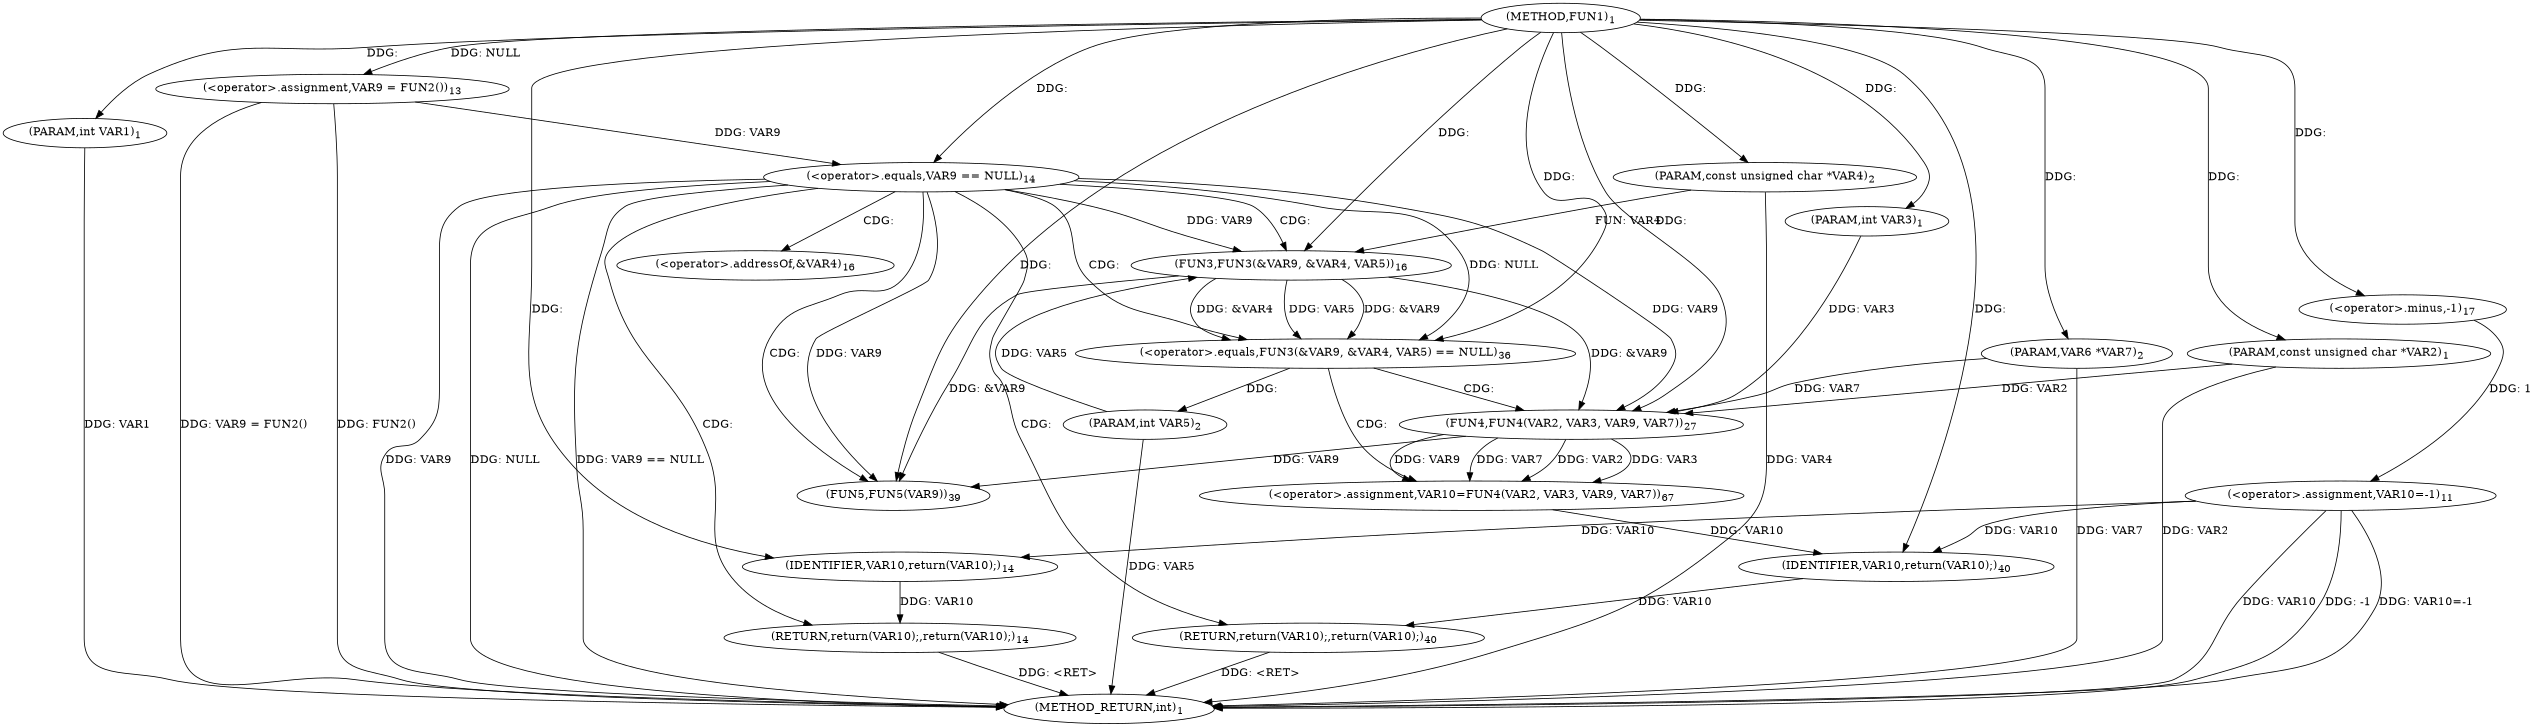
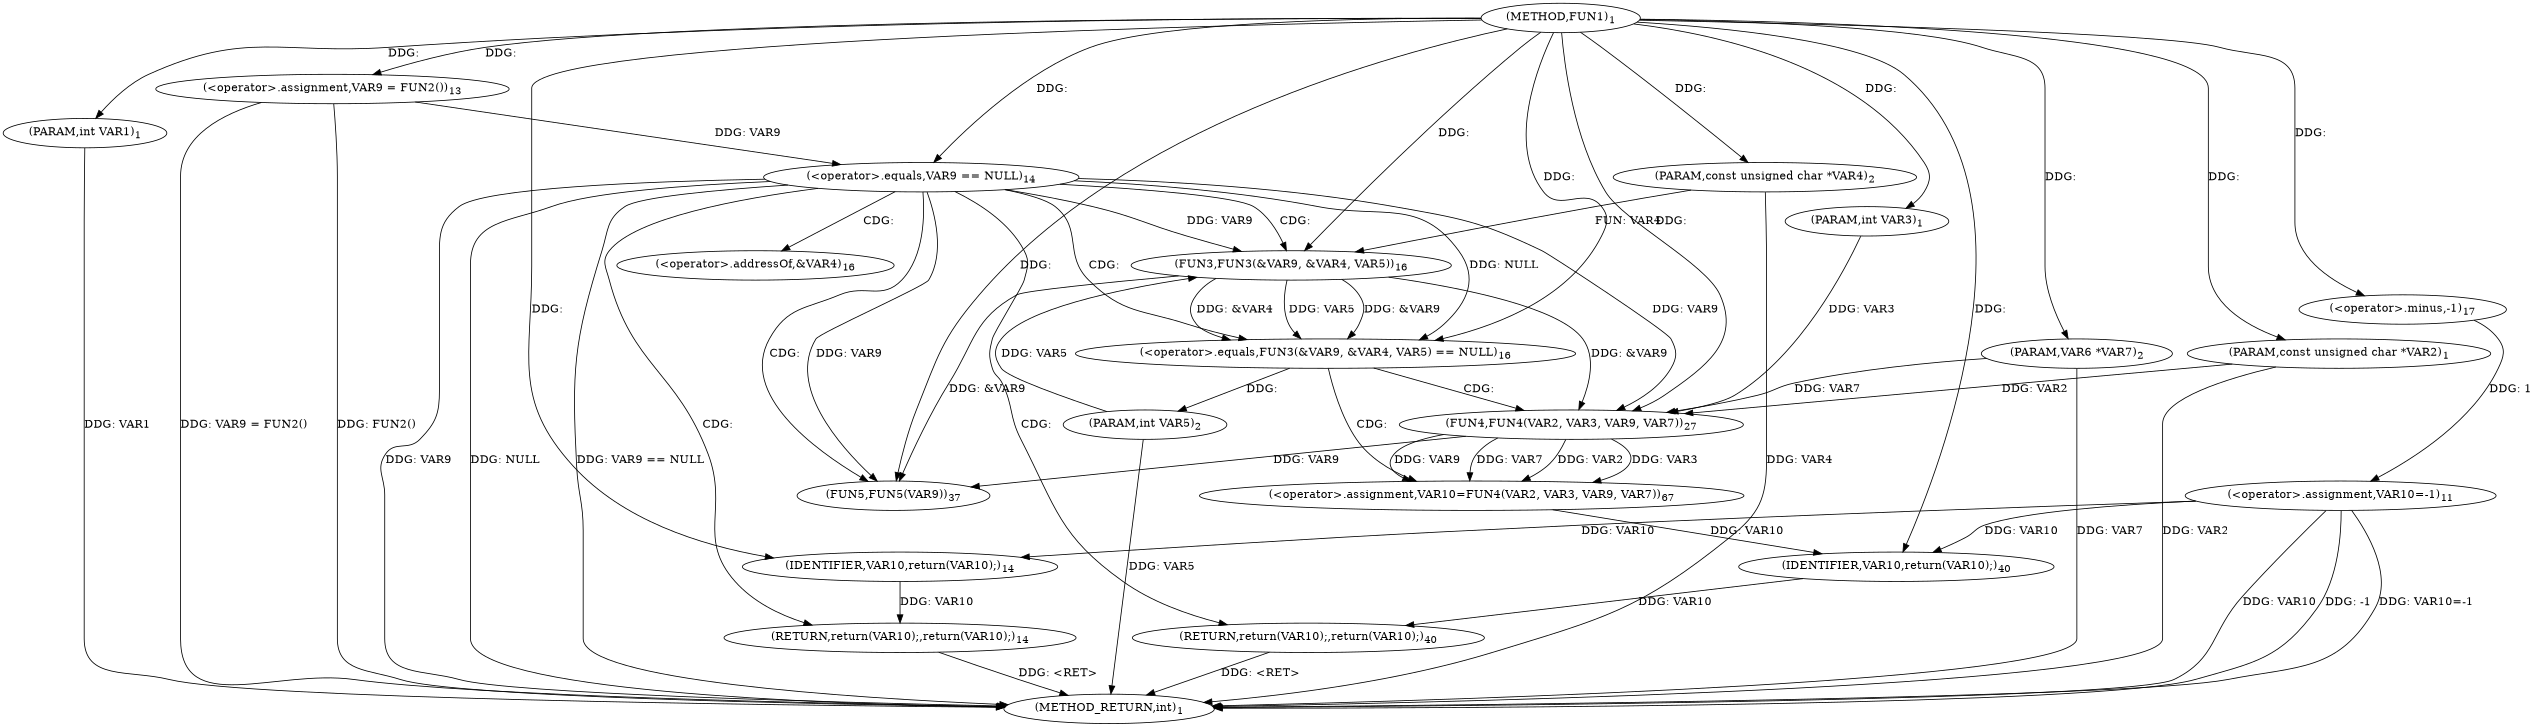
  digraph {
    n1 [label=<(METHOD,FUN1)<SUB>1</SUB>>]
    n2 [label=<(PARAM,int VAR1)<SUB>1</SUB>>]
    n3 [label=<(PARAM,const unsigned char *VAR2)<SUB>1</SUB>>]
    n4 [label=<(PARAM,int VAR3)<SUB>1</SUB>>]
    n5 [label=<(PARAM,const unsigned char *VAR4)<SUB>2</SUB>>]
    n6 [label=<(PARAM,VAR6 *VAR7)<SUB>2</SUB>>]
    n7 [label=<(&lt;operator&gt;.assignment,VAR9 = FUN2())<SUB>13</SUB>>]
-   n8 [label=<(FUN5,FUN5(VAR9))<SUB>39</SUB>>]
+   n8 [label=<(FUN5,FUN5(VAR9))<SUB>37</SUB>>]
    n9 [label=<(&lt;operator&gt;.equals,VAR9 == NULL)<SUB>14</SUB>>]
-   n10 [label=<(&lt;operator&gt;.equals,FUN3(&amp;VAR9, &amp;VAR4, VAR5) == NULL)<SUB>36</SUB>>]
+   n10 [label=<(&lt;operator&gt;.equals,FUN3(&amp;VAR9, &amp;VAR4, VAR5) == NULL)<SUB>16</SUB>>]
    n11 [label=<(IDENTIFIER,VAR10,return(VAR10);)<SUB>40</SUB>>]
    n12 [label=<(&lt;operator&gt;.minus,-1)<SUB>17</SUB>>]
    n13 [label=<(FUN4,FUN4(VAR2, VAR3, VAR9, VAR7))<SUB>27</SUB>>]
    n14 [label=<(IDENTIFIER,VAR10,return(VAR10);)<SUB>14</SUB>>]
    n15 [label=<(FUN3,FUN3(&amp;VAR9, &amp;VAR4, VAR5))<SUB>16</SUB>>]
    n16 [label=<(METHOD_RETURN,int)<SUB>1</SUB>>]
    n17 [label=<(PARAM,int VAR5)<SUB>2</SUB>>]
    n18 [label=<(RETURN,return(VAR10);,return(VAR10);)<SUB>40</SUB>>]
    n19 [label=<(RETURN,return(VAR10);,return(VAR10);)<SUB>14</SUB>>]
    n20 [label=<(&lt;operator&gt;.addressOf,&amp;VAR4)<SUB>16</SUB>>]
    n21 [label=<(&lt;operator&gt;.assignment,VAR10=FUN4(VAR2, VAR3, VAR9, VAR7))<SUB>67</SUB>>]
    n22 [label=<(&lt;operator&gt;.assignment,VAR10=-1)<SUB>11</SUB>>]
    n1 -> n2 [label="DDG: "]
    n1 -> n3 [label="DDG: "]
    n1 -> n4 [label="DDG: "]
    n1 -> n5 [label="DDG: "]
    n1 -> n6 [label="DDG: "]
-   n1 -> n7 [label="DDG: NULL"]
+   n1 -> n7 [label="DDG: "]
    n1 -> n8 [label="DDG: "]
    n1 -> n9 [label="DDG: "]
    n1 -> n10 [label="DDG: "]
    n1 -> n11 [label="DDG: "]
    n1 -> n12 [label="DDG: "]
    n1 -> n13 [label="DDG: "]
    n1 -> n14 [label="DDG: "]
    n1 -> n15 [label="DDG: "]
    n2 -> n16 [label="DDG: VAR1"]
    n3 -> n13 [label="DDG: VAR2"]
    n3 -> n16 [label="DDG: VAR2"]
    n4 -> n13 [label="DDG: VAR3"]
    n5 -> n15 [label="FUN: VAR4"]
    n5 -> n16 [label="DDG: VAR4"]
    n6 -> n13 [label="DDG: VAR7"]
    n6 -> n16 [label="DDG: VAR7"]
    n7 -> n9 [label="DDG: VAR9"]
    n7 -> n16 [label="DDG: FUN2()"]
    n7 -> n16 [label="DDG: VAR9 = FUN2()"]
    n9 -> n8 [label="DDG: VAR9"]
    n9 -> n8 [label="CDG: "]
    n9 -> n10 [label="DDG: NULL"]
    n9 -> n10 [label="CDG: "]
    n9 -> n13 [label="DDG: VAR9"]
    n9 -> n15 [label="DDG: VAR9"]
    n9 -> n15 [label="CDG: "]
    n9 -> n16 [label="DDG: VAR9"]
    n9 -> n16 [label="DDG: NULL"]
    n9 -> n16 [label="DDG: VAR9 == NULL"]
    n9 -> n18 [label="CDG: "]
    n9 -> n19 [label="CDG: "]
    n9 -> n20 [label="CDG: "]
    n10 -> n13 [label="CDG: "]
    n10 -> n17 [label="DDG: "]
    n10 -> n21 [label="CDG: "]
    n11 -> n18 [label="DDG: VAR10"]
    n12 -> n22 [label="DDG: 1"]
    n13 -> n8 [label="DDG: VAR9"]
    n13 -> n21 [label="DDG: VAR2"]
    n13 -> n21 [label="DDG: VAR3"]
    n13 -> n21 [label="DDG: VAR9"]
    n13 -> n21 [label="DDG: VAR7"]
    n14 -> n19 [label="DDG: VAR10"]
    n15 -> n8 [label="DDG: &amp;VAR9"]
    n15 -> n10 [label="DDG: &amp;VAR9"]
    n15 -> n10 [label="DDG: &amp;VAR4"]
    n15 -> n10 [label="DDG: VAR5"]
    n15 -> n13 [label="DDG: &amp;VAR9"]
    n17 -> n15 [label="DDG: VAR5"]
    n17 -> n16 [label="DDG: VAR5"]
    n18 -> n16 [label="DDG: &lt;RET&gt;"]
    n19 -> n16 [label="DDG: &lt;RET&gt;"]
    n21 -> n11 [label="DDG: VAR10"]
    n22 -> n11 [label="DDG: VAR10"]
    n22 -> n14 [label="DDG: VAR10"]
    n22 -> n16 [label="DDG: VAR10"]
    n22 -> n16 [label="DDG: -1"]
    n22 -> n16 [label="DDG: VAR10=-1"]
  }
